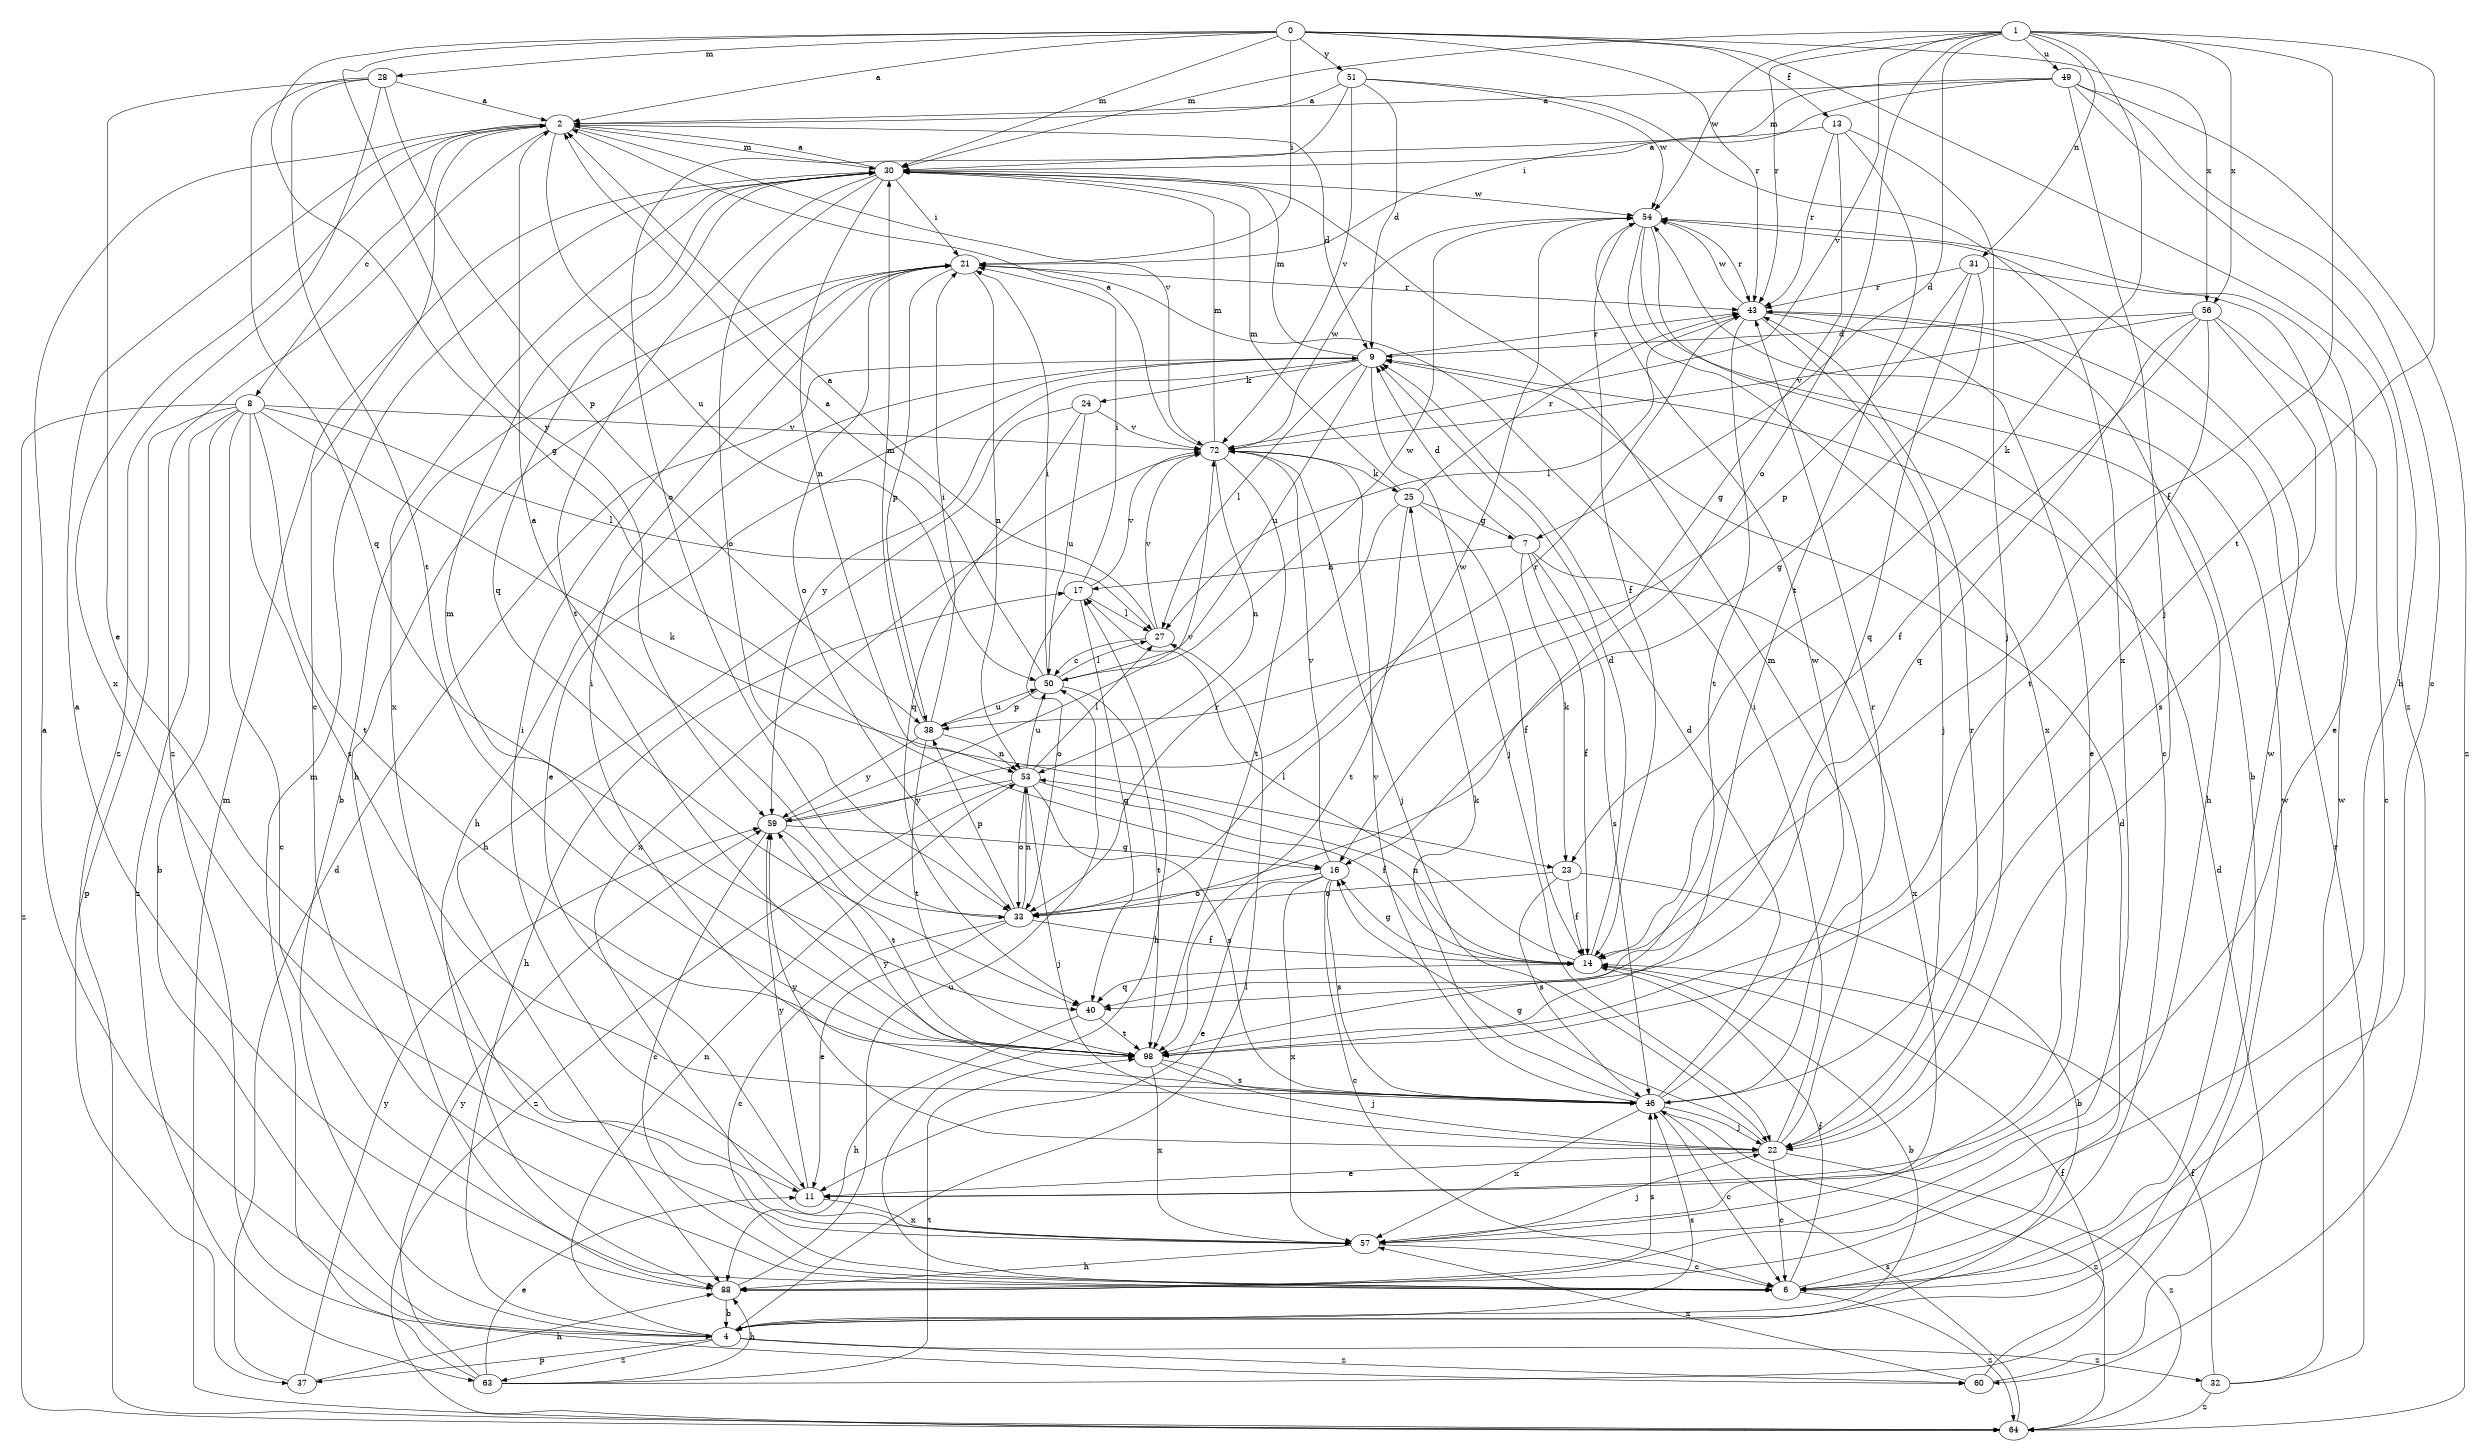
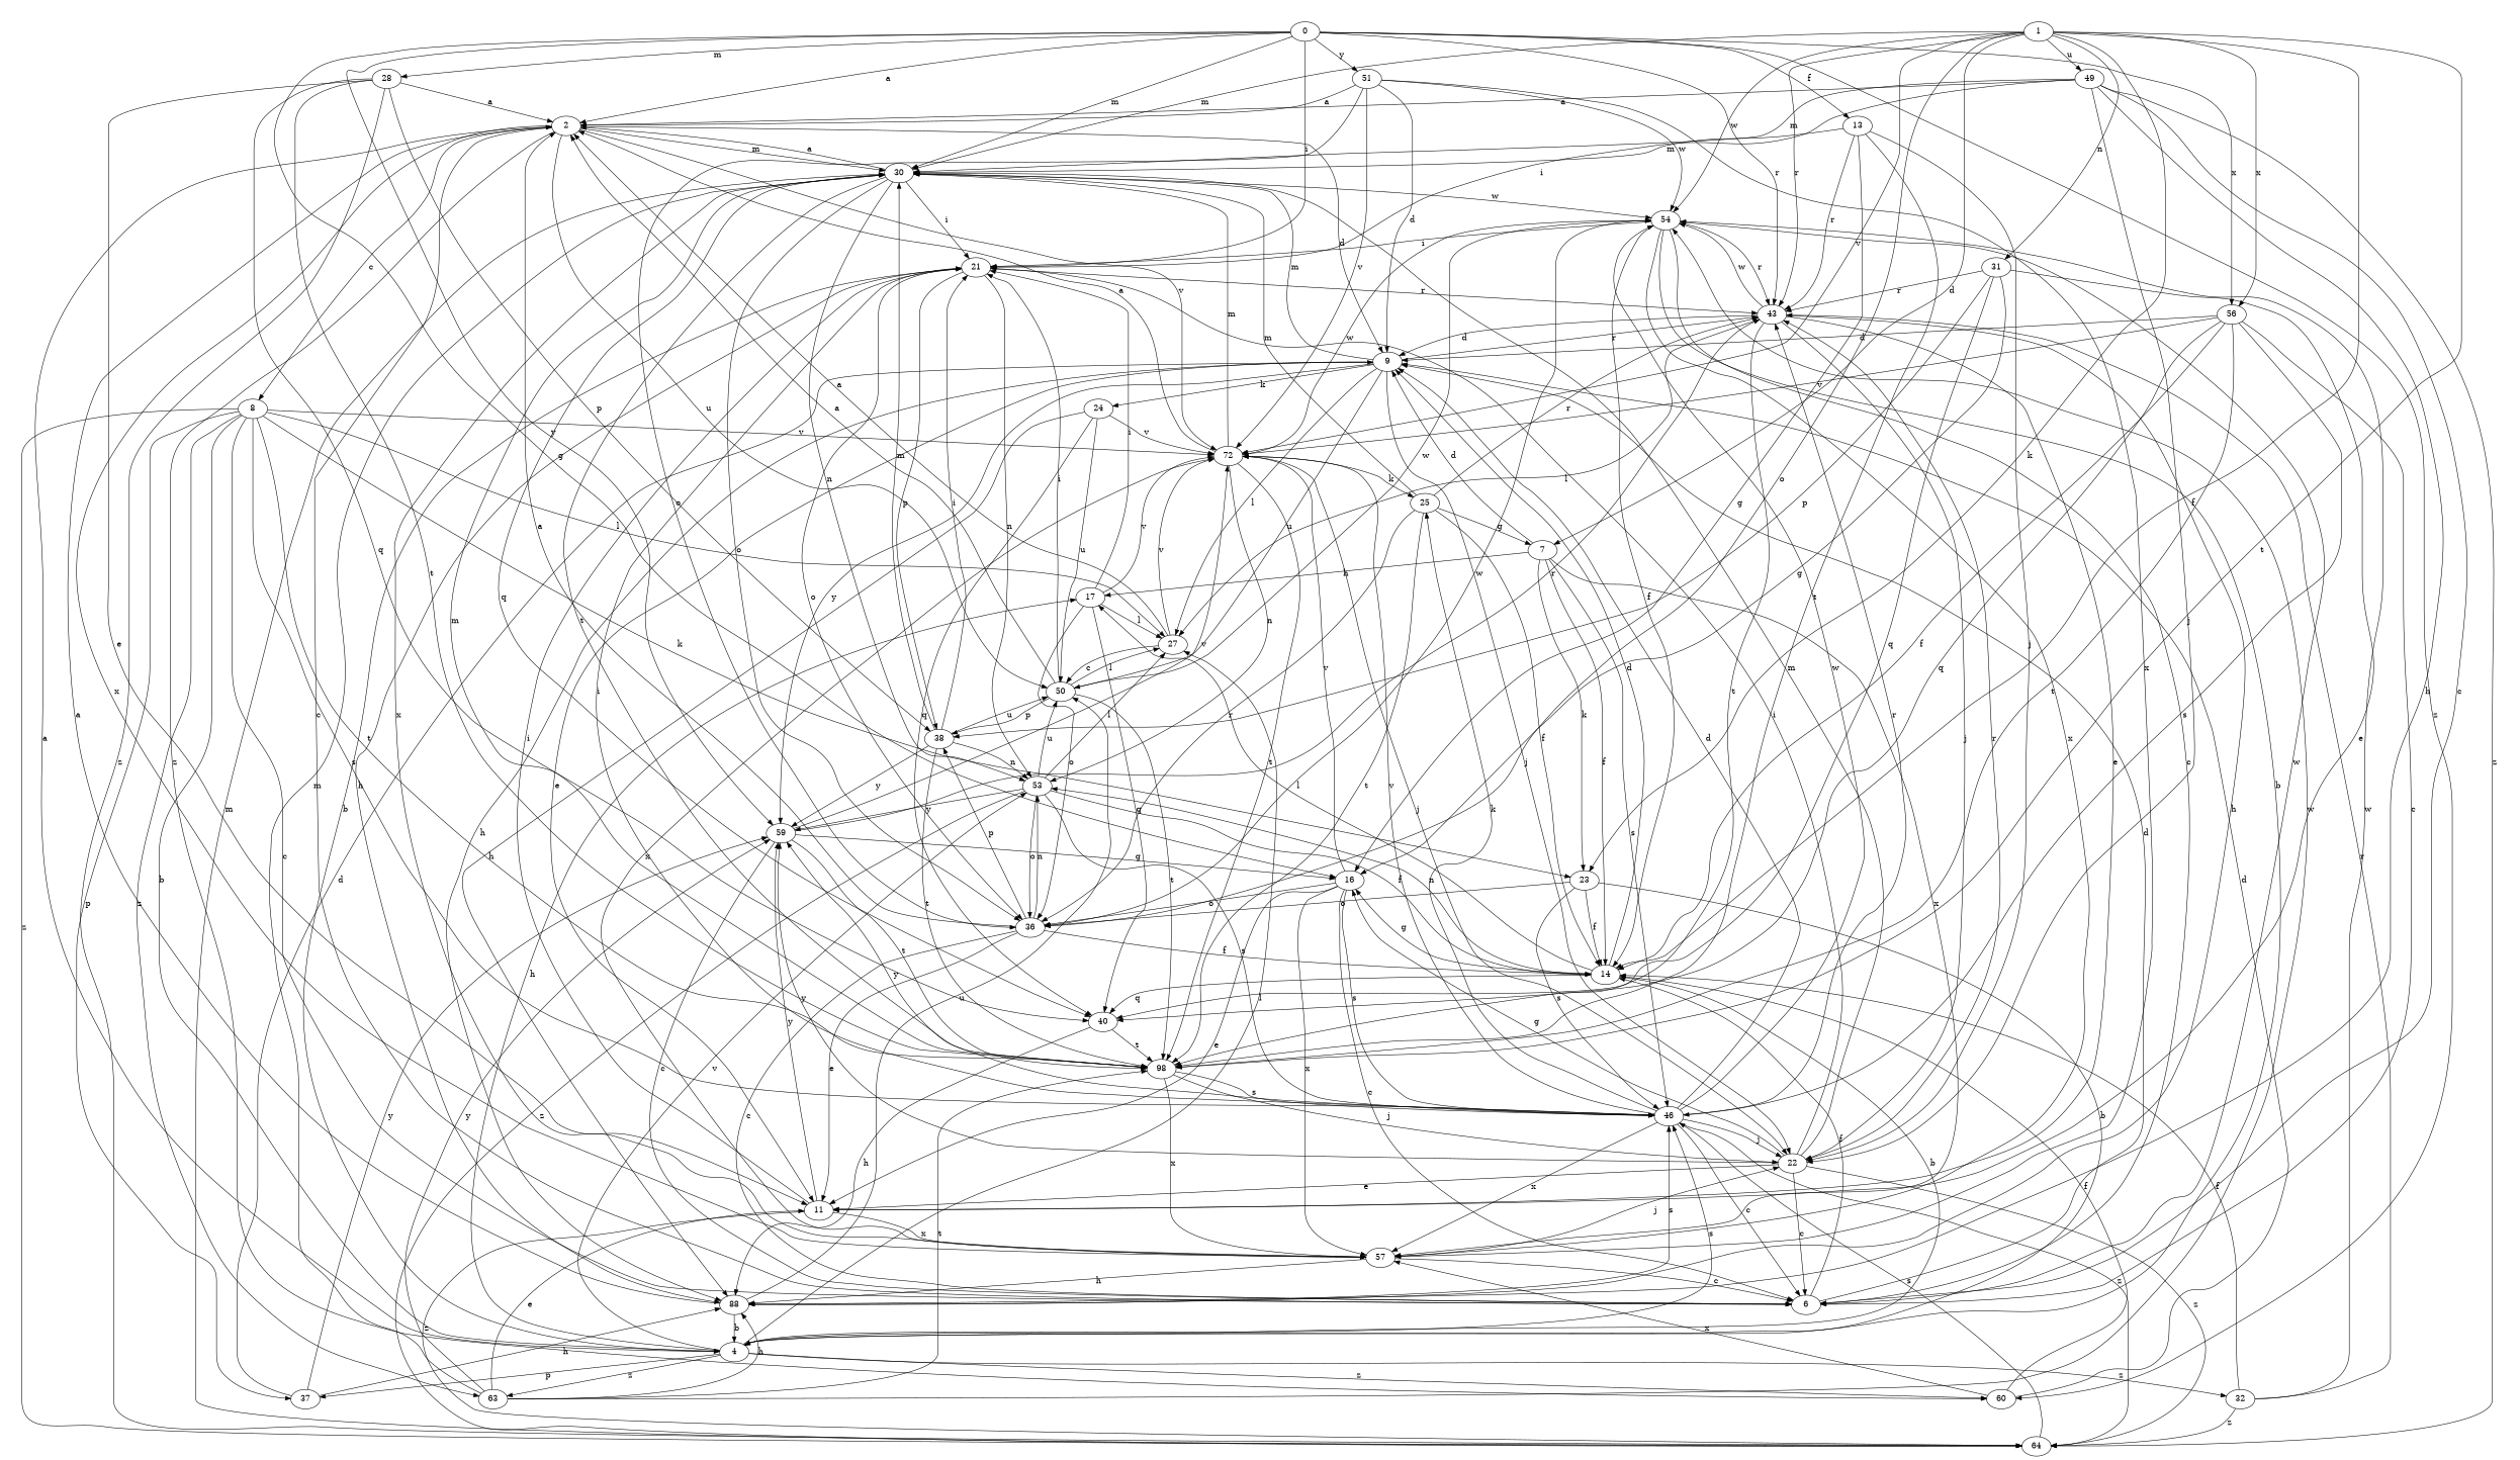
  strict digraph {
    0
    2
    13
    16
    21
    28
    30
    43
    56
    n10 [label=51]
    59
    60
    n13 [label=72]
    n14 [label=8]
    6
    9
    50
    57
    n19 [label=98]
    22
    n21 [label=46]
    11
-   36 [label=33]
+   36
    4
    n25 [label=53]
    n26 [label=88]
    38
    64
    40
    54
    27
    14
    1
    7
    23
    31
    49
    17
    25
    37
    63
    24
    n43 [label=32]
    0 -> 2 [label=a]
    0 -> 13 [label=f]
    0 -> 16 [label=g]
    0 -> 21 [label=i]
    0 -> 28 [label=m]
    0 -> 30 [label=m]
    0 -> 43 [label=r]
    0 -> 56 [label=x]
    0 -> n10 [label=y]
    0 -> 59 [label=y]
    0 -> 60 [label=z]
    2 -> 30 [label=m]
    2 -> 60 [label=z]
    2 -> n13 [label=v]
    2 -> n14 [label=c]
    2 -> 6 [label=c]
    2 -> 9 [label=d]
    2 -> 50 [label=u]
    2 -> 57 [label=x]
    13 -> 16 [label=g]
-   13 -> 30 [label=a]
+   13 -> 30 [label=m]
    13 -> 43 [label=r]
    13 -> n19 [label=t]
    13 -> 22 [label=j]
    16 -> n13 [label=v]
    16 -> 6 [label=c]
    16 -> 57 [label=x]
    16 -> n21 [label=s]
    16 -> 11 [label=e]
    16 -> 36 [label=o]
    21 -> 43 [label=r]
    21 -> 36 [label=o]
    21 -> 4 [label=b]
    21 -> n25 [label=n]
    21 -> n26 [label=h]
    21 -> 38 [label=p]
    28 -> 2 [label=a]
    28 -> n19 [label=t]
    28 -> 11 [label=e]
    28 -> 38 [label=p]
    28 -> 64 [label=z]
    28 -> 40 [label=q]
    30 -> 2 [label=a]
    30 -> 21 [label=i]
    30 -> 57 [label=x]
    30 -> n19 [label=t]
    30 -> 36 [label=o]
    30 -> n25 [label=n]
    30 -> 40 [label=q]
    30 -> 54 [label=w]
+   43 -> 9 [label=d]
    43 -> n19 [label=t]
    43 -> 22 [label=j]
    43 -> 11 [label=e]
    43 -> n26 [label=h]
    43 -> 54 [label=w]
    43 -> 27 [label=l]
    56 -> n13 [label=v]
    56 -> 6 [label=c]
    56 -> 9 [label=d]
    56 -> n19 [label=t]
    56 -> n21 [label=s]
    56 -> 40 [label=q]
    56 -> 14 [label=f]
    n10 -> 2 [label=a]
    n10 -> n13 [label=v]
    n10 -> 9 [label=d]
    n10 -> 57 [label=x]
    n10 -> 36 [label=o]
    n10 -> 54 [label=w]
    59 -> 16 [label=g]
    59 -> 43 [label=r]
    59 -> n13 [label=v]
    59 -> 6 [label=c]
    59 -> n19 [label=t]
    60 -> 9 [label=d]
    60 -> 57 [label=x]
    60 -> 14 [label=f]
    n13 -> 2 [label=a]
    n13 -> 30 [label=m]
    n13 -> 57 [label=x]
    n13 -> n19 [label=t]
    n13 -> 22 [label=j]
    n13 -> n25 [label=n]
    n13 -> 54 [label=w]
    n13 -> 25 [label=k]
    n14 -> n13 [label=v]
    n14 -> 6 [label=c]
    n14 -> n19 [label=t]
    n14 -> n21 [label=s]
    n14 -> 4 [label=b]
    n14 -> 64 [label=z]
    n14 -> 27 [label=l]
    n14 -> 23 [label=k]
    n14 -> 37 [label=p]
    n14 -> 63 [label=z]
    6 -> 9 [label=d]
-   6 -> 64 [label=z]
+   11 -> 64 [label=z]
    6 -> 54 [label=w]
    6 -> 14 [label=f]
-   6 -> 17 [label=h]
    9 -> 30 [label=m]
    9 -> 43 [label=r]
    9 -> 59 [label=y]
    9 -> 50 [label=u]
    9 -> 22 [label=j]
    9 -> 11 [label=e]
    9 -> n26 [label=h]
    9 -> 27 [label=l]
    9 -> 24 [label=k]
    50 -> 2 [label=a]
    50 -> 21 [label=i]
    50 -> n19 [label=t]
    50 -> 38 [label=p]
    50 -> 54 [label=w]
    50 -> 27 [label=l]
    57 -> 6 [label=c]
    57 -> 22 [label=j]
    57 -> n26 [label=h]
    n19 -> 30 [label=m]
    n19 -> 57 [label=x]
    n19 -> 22 [label=j]
    n19 -> n21 [label=s]
    22 -> 16 [label=g]
    22 -> 21 [label=i]
    22 -> 30 [label=m]
    22 -> 43 [label=r]
    22 -> 59 [label=y]
    22 -> 6 [label=c]
    22 -> 11 [label=e]
    22 -> 64 [label=z]
    n21 -> 21 [label=i]
    n21 -> 43 [label=r]
    n21 -> 59 [label=y]
    n21 -> n13 [label=v]
    n21 -> 6 [label=c]
    n21 -> 9 [label=d]
    n21 -> 57 [label=x]
    n21 -> 22 [label=j]
    n21 -> 64 [label=z]
    n21 -> 54 [label=w]
    n21 -> 25 [label=k]
    11 -> 21 [label=i]
    11 -> 59 [label=y]
    11 -> 57 [label=x]
    36 -> 2 [label=a]
    36 -> 6 [label=c]
    36 -> 11 [label=e]
    36 -> n25 [label=n]
    36 -> 38 [label=p]
    36 -> 54 [label=w]
    36 -> 14 [label=f]
    4 -> 2 [label=a]
    4 -> 60 [label=z]
    4 -> n21 [label=s]
-   4 -> n25 [label=n]
+   4 -> n25 [label=v]
    4 -> 27 [label=l]
    4 -> 17 [label=h]
    4 -> 37 [label=p]
    4 -> 63 [label=z]
    4 -> n43 [label=z]
    n25 -> 59 [label=y]
    n25 -> 50 [label=u]
-   n25 -> 22 [label=j]
    n25 -> n21 [label=s]
    n25 -> 36 [label=o]
    n25 -> 64 [label=z]
    n25 -> 27 [label=l]
    n25 -> 14 [label=f]
    n26 -> 2 [label=a]
    n26 -> 50 [label=u]
    n26 -> n21 [label=s]
    n26 -> 4 [label=b]
    38 -> 21 [label=i]
    38 -> 30 [label=m]
    38 -> 59 [label=y]
    38 -> 50 [label=u]
    38 -> n19 [label=t]
    38 -> n25 [label=n]
    64 -> 30 [label=m]
    64 -> n21 [label=s]
    40 -> n19 [label=t]
    40 -> n26 [label=h]
+   54 -> 21 [label=i]
    54 -> 43 [label=r]
    54 -> 6 [label=c]
    54 -> 57 [label=x]
    54 -> 4 [label=b]
    54 -> 14 [label=f]
    27 -> 2 [label=a]
    27 -> n13 [label=v]
    27 -> 50 [label=c]
    14 -> 16 [label=g]
    14 -> 9 [label=d]
    14 -> 4 [label=b]
    14 -> n25 [label=n]
    14 -> 40 [label=q]
    14 -> 17 [label=l]
    1 -> 30 [label=m]
    1 -> 43 [label=r]
    1 -> 56 [label=x]
    1 -> n13 [label=v]
    1 -> n19 [label=t]
    1 -> 36 [label=o]
    1 -> 54 [label=w]
    1 -> 14 [label=f]
    1 -> 7 [label=d]
    1 -> 23 [label=k]
    1 -> 31 [label=n]
    1 -> 49 [label=u]
    7 -> 9 [label=d]
    7 -> 57 [label=x]
    7 -> n21 [label=s]
    7 -> 14 [label=f]
    7 -> 23 [label=k]
    7 -> 17 [label=h]
    23 -> n21 [label=s]
    23 -> 36 [label=o]
    23 -> 4 [label=b]
    23 -> 14 [label=f]
    31 -> 16 [label=g]
    31 -> 43 [label=r]
    31 -> 11 [label=e]
    31 -> 38 [label=p]
    31 -> 40 [label=q]
    49 -> 2 [label=a]
    49 -> 21 [label=i]
    49 -> 30 [label=m]
    49 -> 6 [label=c]
    49 -> 22 [label=j]
    49 -> n26 [label=h]
    49 -> 64 [label=z]
    17 -> 21 [label=i]
    17 -> n13 [label=v]
    17 -> 36 [label=o]
    17 -> 40 [label=q]
    17 -> 27 [label=l]
    25 -> 30 [label=m]
    25 -> 43 [label=r]
    25 -> n19 [label=t]
    25 -> 36 [label=r]
    25 -> 14 [label=f]
    25 -> 7 [label=g]
    37 -> 59 [label=y]
    37 -> 9 [label=d]
    37 -> n26 [label=h]
    63 -> 30 [label=m]
    63 -> 59 [label=y]
    63 -> n19 [label=t]
    63 -> 11 [label=e]
    63 -> n26 [label=h]
    63 -> 54 [label=w]
    24 -> n13 [label=v]
    24 -> 50 [label=u]
    24 -> n26 [label=h]
    24 -> 40 [label=q]
    n43 -> 43 [label=r]
    n43 -> 64 [label=z]
    n43 -> 54 [label=w]
    n43 -> 14 [label=f]
  }
